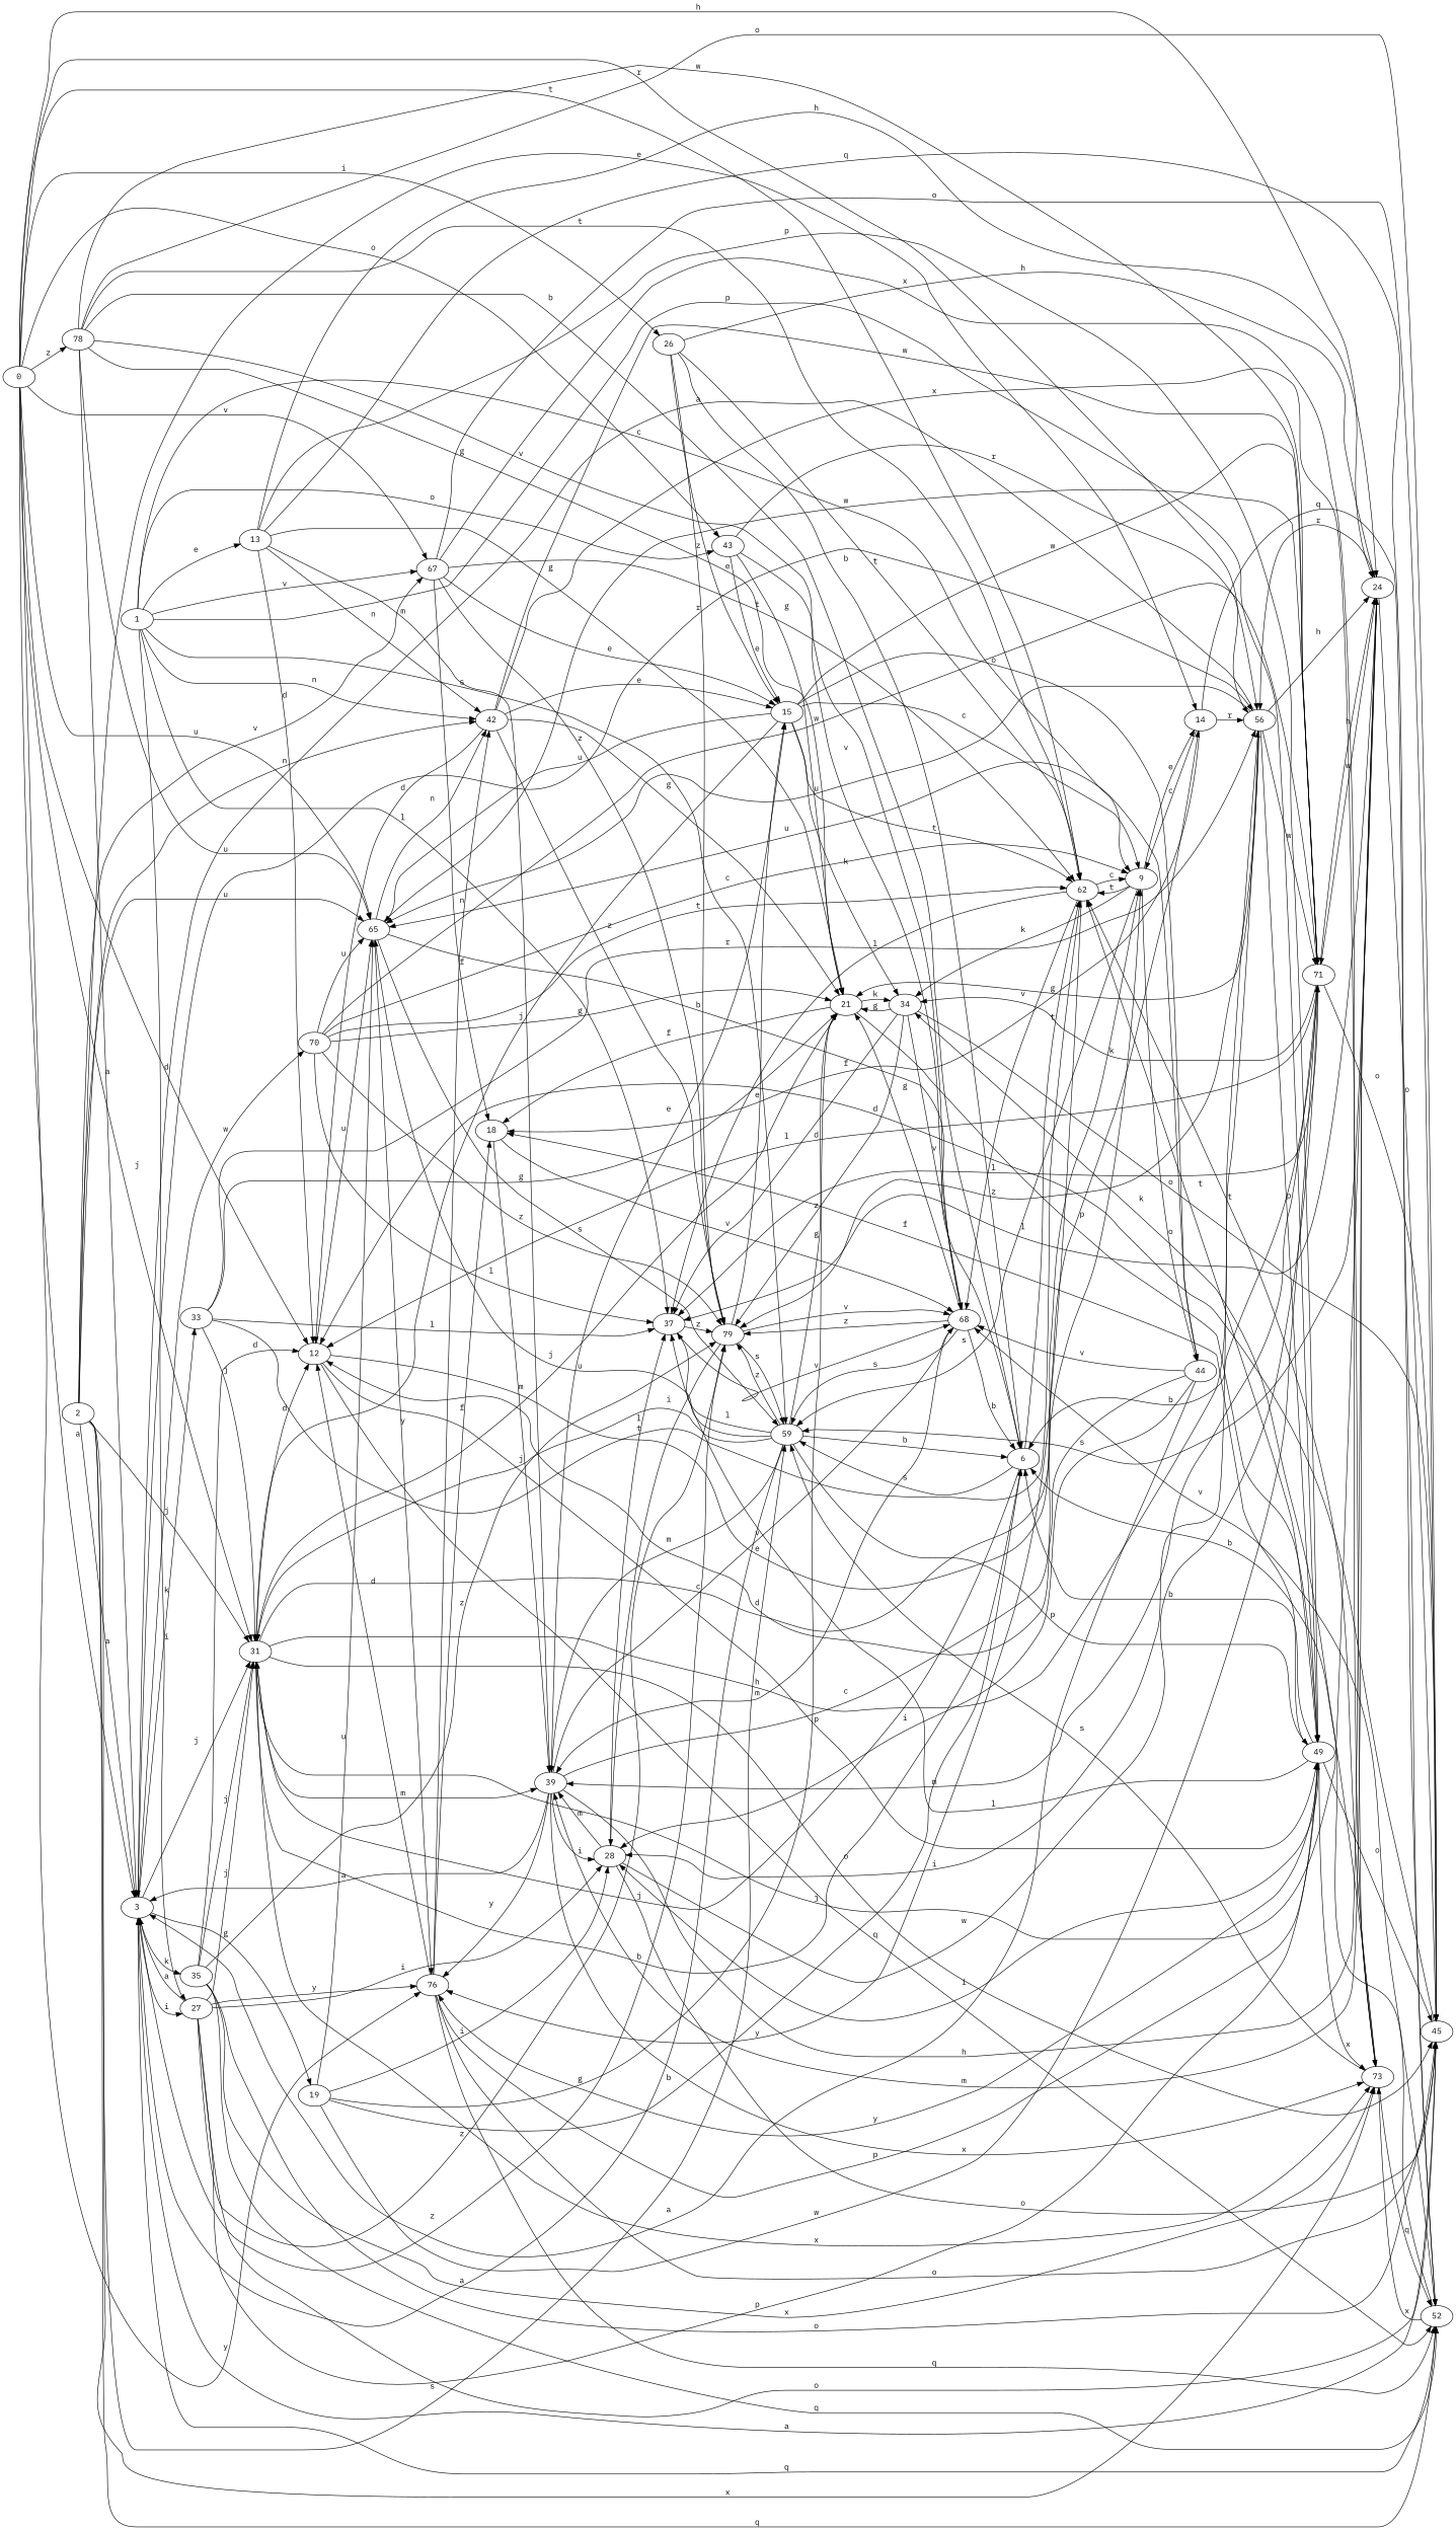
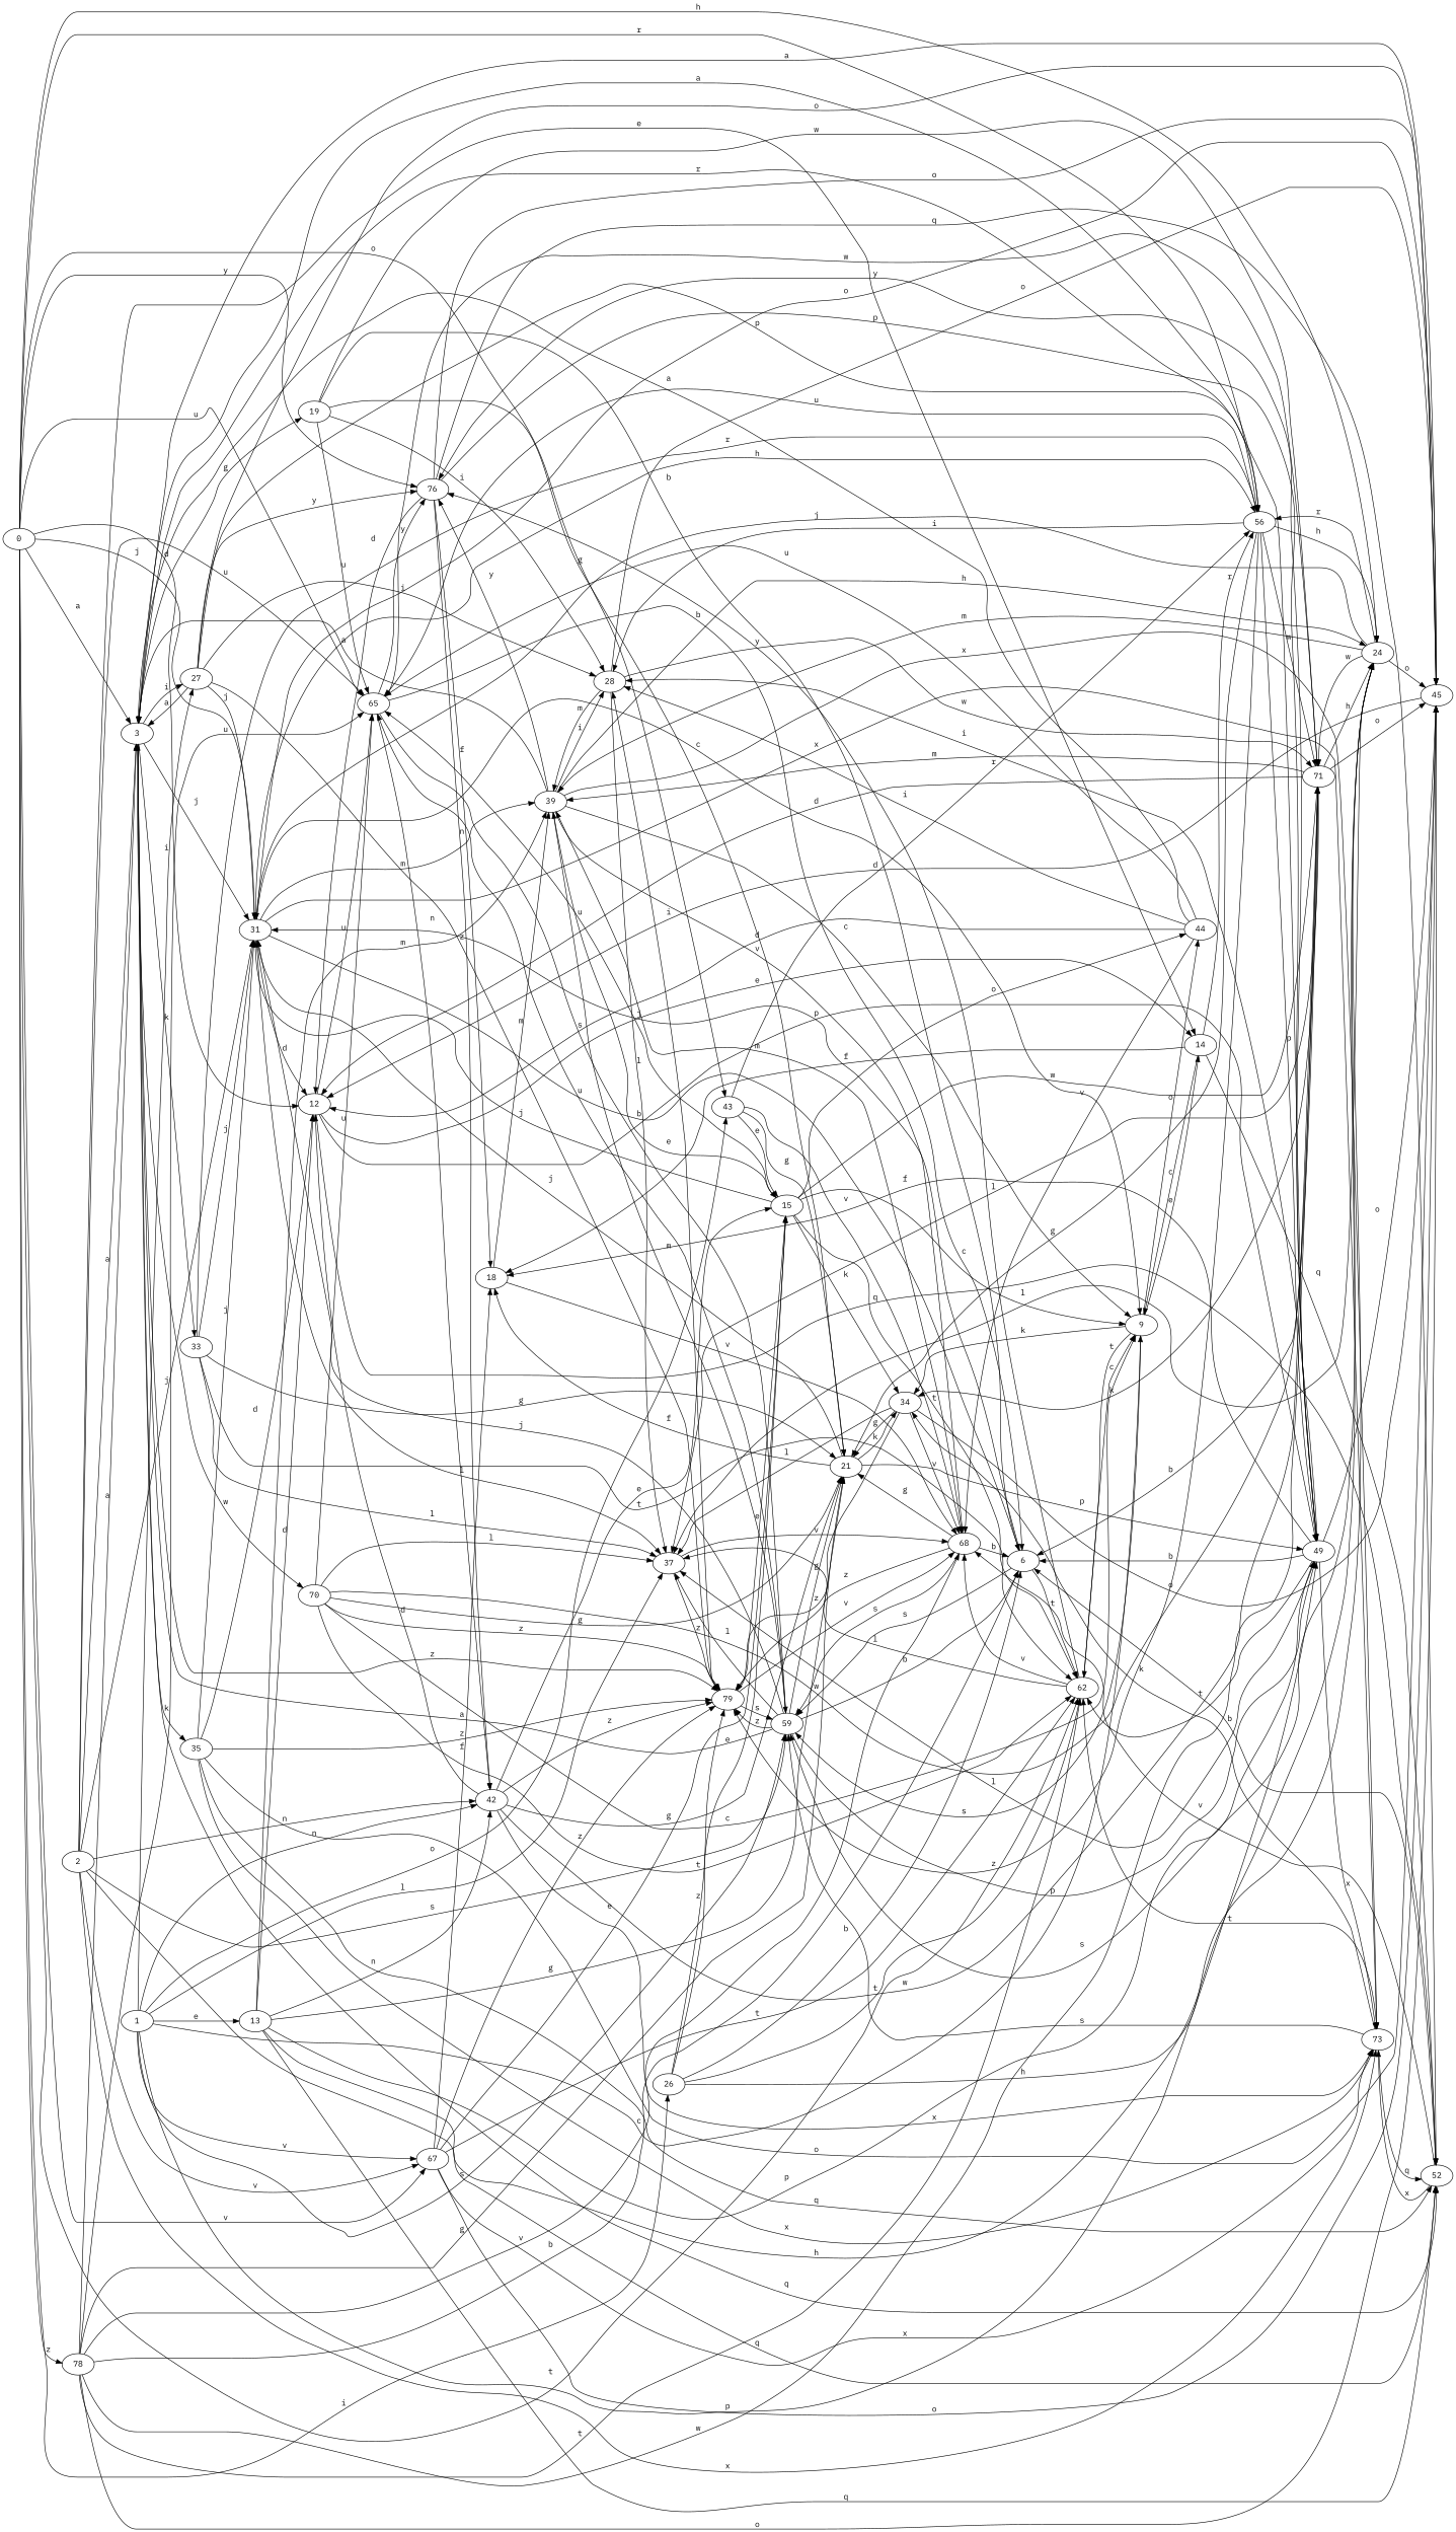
  strict digraph {
    fontname="IBM Plex Mono"
    rankdir=LR
    node [fontname="IBM Plex Mono"]
    edge [fontname="IBM Plex Mono"]
    0
    3
    12
    24
    26
    31
    43
    56
    62
    65
    67
    76
    78
    27
    52
    19
    n17 [label=35]
    33
    70
    79
    49
    14
    37
    59
    39
    71
    45
    6
    15
    9
    73
    21
    68
    28
    42
    18
    1
    13
    34
    44
    2
    0 -> 3 [label=a]
    0 -> 12 [label=d]
    0 -> 24 [label=h]
    0 -> 26 [label=i]
    0 -> 31 [label=j]
    0 -> 43 [label=o]
    0 -> 56 [label=r]
    0 -> 62 [label=t]
    0 -> 65 [label=u]
    0 -> 67 [label=v]
    0 -> 76 [label=y]
    0 -> 78 [label=z]
    3 -> 31 [label=j]
    3 -> 56 [label=r]
    3 -> 27 [label=i]
    3 -> 52 [label=q]
    3 -> 19 [label=g]
    3 -> n17 [label=k]
    3 -> 33 [label=k]
    3 -> 70 [label=w]
    3 -> 79 [label=z]
    12 -> 65 [label=u]
    12 -> 52 [label=q]
    12 -> 49 [label=p]
    12 -> 14 [label=e]
    24 -> 31 [label=j]
    24 -> 56 [label=r]
    24 -> 37 [label=l]
    24 -> 59 [label=s]
    24 -> 39 [label=m]
    24 -> 71 [label=w]
    24 -> 45 [label=o]
    26 -> 24 [label=h]
    26 -> 62 [label=t]
    26 -> 79 [label=z]
    26 -> 6 [label=b]
    26 -> 15 [label=e]
    31 -> 12 [label=d]
    31 -> 56 [label=h]
+   31 -> 37 [label=l]
    31 -> 39 [label=m]
    31 -> 45 [label=o]
    31 -> 6 [label=b]
    31 -> 9 [label=c]
    31 -> 73 [label=x]
    43 -> 56 [label=r]
    43 -> 15 [label=e]
    43 -> 21 [label=g]
    43 -> 68 [label=v]
    56 -> 3 [label=a]
    56 -> 24 [label=h]
    56 -> 65 [label=u]
    56 -> 79 [label=z]
    56 -> 49 [label=p]
    56 -> 71 [label=w]
    56 -> 21 [label=g]
    56 -> 28 [label=i]
    62 -> 76 [label=y]
    62 -> 37 [label=l]
    62 -> 9 [label=c]
    62 -> 68 [label=v]
    65 -> 76 [label=y]
    65 -> 59 [label=s]
    65 -> 71 [label=w]
    65 -> 6 [label=b]
    65 -> 42 [label=n]
    67 -> 62 [label=t]
    67 -> 79 [label=z]
    67 -> 45 [label=o]
    67 -> 15 [label=e]
    67 -> 73 [label=x]
    67 -> 18 [label=f]
    76 -> 12 [label=d]
    76 -> 52 [label=q]
    76 -> 49 [label=p]
    76 -> 45 [label=o]
    76 -> 42 [label=n]
    76 -> 18 [label=f]
    78 -> 3 [label=a]
    78 -> 62 [label=t]
    78 -> 65 [label=u]
    78 -> 71 [label=w]
    78 -> 45 [label=o]
    78 -> 6 [label=b]
    78 -> 21 [label=g]
    78 -> 68 [label=v]
    27 -> 3 [label=a]
    27 -> 31 [label=j]
    27 -> 76 [label=y]
    27 -> 79 [label=z]
    27 -> 49 [label=p]
    27 -> 45 [label=o]
    27 -> 28 [label=i]
    52 -> 6 [label=b]
    52 -> 73 [label=x]
    52 -> 68 [label=v]
    19 -> 65 [label=u]
    19 -> 71 [label=w]
    19 -> 6 [label=b]
    19 -> 21 [label=g]
    19 -> 28 [label=i]
    n17 -> 12 [label=d]
    n17 -> 31 [label=j]
    n17 -> 52 [label=q]
    n17 -> 79 [label=z]
    n17 -> 45 [label=o]
    n17 -> 73 [label=x]
    33 -> 31 [label=j]
    33 -> 56 [label=r]
    33 -> 62 [label=t]
    33 -> 37 [label=l]
    33 -> 21 [label=g]
    70 -> 62 [label=t]
    70 -> 65 [label=u]
    70 -> 79 [label=z]
    70 -> 37 [label=l]
    70 -> 71 [label=w]
    70 -> 9 [label=c]
    70 -> 21 [label=g]
    79 -> 59 [label=s]
    79 -> 15 [label=e]
    79 -> 68 [label=v]
    79 -> 28 [label=i]
    49 -> 62 [label=t]
    49 -> 76 [label=y]
    49 -> 37 [label=l]
    49 -> 45 [label=o]
    49 -> 6 [label=b]
    49 -> 73 [label=x]
    49 -> 28 [label=i]
    49 -> 18 [label=f]
    14 -> 56 [label=r]
    14 -> 52 [label=q]
    14 -> 9 [label=c]
    14 -> 18 [label=f]
    37 -> 79 [label=z]
    37 -> 68 [label=v]
    59 -> 3 [label=a]
    59 -> 31 [label=j]
    59 -> 65 [label=u]
    59 -> 79 [label=z]
    59 -> 49 [label=p]
    59 -> 37 [label=l]
    59 -> 39 [label=m]
    59 -> 6 [label=b]
    59 -> 21 [label=g]
    39 -> 3 [label=a]
    39 -> 24 [label=h]
    39 -> 76 [label=y]
    39 -> 15 [label=e]
    39 -> 9 [label=c]
    39 -> 73 [label=x]
    39 -> 68 [label=v]
    39 -> 28 [label=i]
    71 -> 12 [label=d]
    71 -> 24 [label=h]
    71 -> 37 [label=l]
    71 -> 39 [label=m]
    71 -> 45 [label=o]
    71 -> 6 [label=b]
    71 -> 34 [label=k]
    45 -> 3 [label=a]
    45 -> 12 [label=d]
    6 -> 31 [label=j]
    6 -> 62 [label=t]
    6 -> 59 [label=s]
    15 -> 31 [label=j]
    15 -> 62 [label=t]
    15 -> 65 [label=u]
    15 -> 71 [label=w]
    15 -> 9 [label=c]
    15 -> 34 [label=k]
    15 -> 44 [label=o]
    9 -> 62 [label=t]
    9 -> 14 [label=e]
    9 -> 59 [label=s]
    9 -> 34 [label=k]
    9 -> 44 [label=o]
    73 -> 62 [label=t]
    73 -> 52 [label=q]
    73 -> 59 [label=s]
    73 -> 34 [label=k]
    21 -> 31 [label=j]
    21 -> 49 [label=p]
    21 -> 18 [label=f]
    21 -> 34 [label=k]
    68 -> 79 [label=z]
    68 -> 59 [label=s]
    68 -> 39 [label=m]
    68 -> 6 [label=b]
    68 -> 21 [label=g]
    28 -> 37 [label=l]
    28 -> 39 [label=m]
    28 -> 71 [label=w]
    28 -> 45 [label=o]
    42 -> 12 [label=d]
    42 -> 79 [label=z]
    42 -> 71 [label=w]
    42 -> 15 [label=e]
    42 -> 73 [label=x]
    42 -> 21 [label=g]
    18 -> 39 [label=m]
    18 -> 68 [label=v]
    1 -> 43 [label=o]
    1 -> 67 [label=v]
    1 -> 27 [label=i]
    1 -> 49 [label=p]
    1 -> 37 [label=l]
    1 -> 59 [label=s]
    1 -> 9 [label=c]
    1 -> 42 [label=n]
    1 -> 13 [label=e]
    13 -> 12 [label=d]
    13 -> 24 [label=h]
    13 -> 52 [label=q]
    13 -> 49 [label=p]
    13 -> 39 [label=m]
    13 -> 21 [label=g]
    13 -> 42 [label=n]
    34 -> 79 [label=z]
    34 -> 37 [label=l]
    34 -> 45 [label=o]
    34 -> 21 [label=g]
    34 -> 68 [label=v]
    44 -> 3 [label=a]
    44 -> 12 [label=d]
    44 -> 65 [label=u]
    44 -> 68 [label=v]
    44 -> 28 [label=i]
    2 -> 3 [label=a]
    2 -> 31 [label=j]
    2 -> 65 [label=u]
    2 -> 67 [label=v]
    2 -> 52 [label=q]
    2 -> 14 [label=e]
    2 -> 59 [label=s]
    2 -> 73 [label=x]
    2 -> 42 [label=n]
  }
